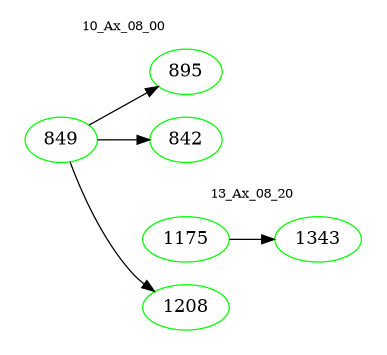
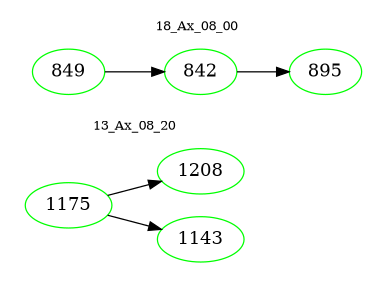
  digraph {
    rankdir=LR
    node [color=green]
    edge [color=black]
    n1 [label=1175]
-   n2 [label=1343]
+   n2 [label=1143]
    n3 [label=1208]
    n4 [label=849]
    n5 [label=842]
    n6 [label=895]
    subgraph cluster_1 {
      color=white
      fontsize=10
      label="13_Ax_08_20"
      n1
      n2
      n3
    }
    subgraph cluster_2 {
      color=white
      fontsize=10
-     label="10_Ax_08_00"
+     label="18_Ax_08_00"
      n4
      n5
      n6
    }
    n1 -> n2
-   n4 -> n3
+   n1 -> n3
    n4 -> n5
-   n4 -> n6
+   n5 -> n6
  }
